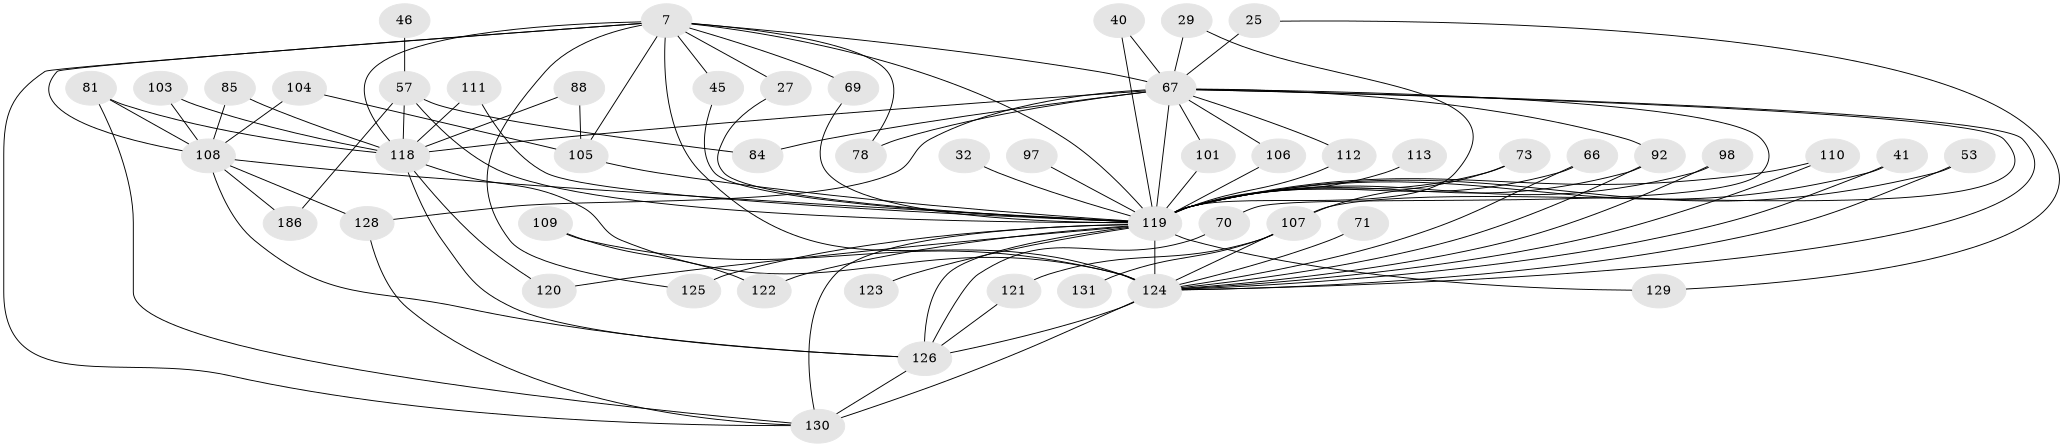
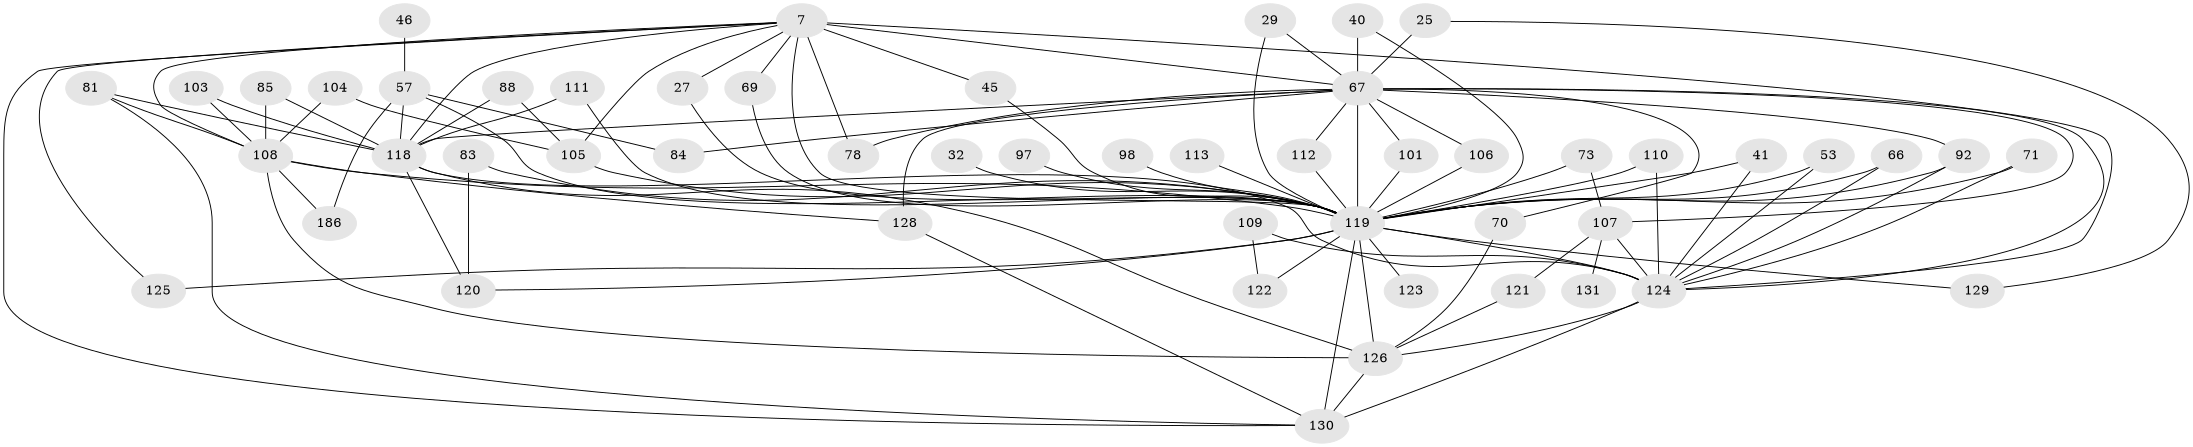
  graph {
    node [color=gray90 style=filled]
    7 [super="+1"]
    27
    45
    67 [super="+19+38+59+10"]
    69
    78
    105 [super="+76"]
    108 [super="+102+11"]
    118 [super="+89+117+100+64"]
    119 [super="+115+8+4"]
    124 [super="+114+86"]
    125 [super="+99"]
    130 [super="+127+55+82"]
    84
    70
    92 [super="+22+62+50+47"]
    101 [super="+33"]
    106 [super="+20"]
    107 [super="+56"]
    112
    128 [super="+36"]
    n22 [label=186]
    126 [super="+77"]
    120 [super="+87"]
    129
    122
    123
    n28 [label=29]
    25
    32
    40
    41
    57 [super="+24"]
    46
    53
    66
    121
    131
    73
    n40 [label=71]
    81 [super="+48"]
+   83 [super="+15+72"]
    85
    88
    97
    98
    103
    104
    109
    110 [super="+34"]
    111
    113
    7 -- 27
    7 -- 45
    7 -- 67 [weight=4]
    7 -- 69
    7 -- 78
    7 -- 105 [weight=2]
    7 -- 108 [weight=3]
    7 -- 118 [weight=8]
    7 -- 119 [weight=8]
    7 -- 124 [weight=6]
    7 -- 125
    7 -- 130
    27 -- 119
    45 -- 119
    67 -- 78
    67 -- 118 [weight=8]
    67 -- 119 [weight=12]
    67 -- 124 [weight=7]
    67 -- 84
    67 -- 70
    67 -- 92 [weight=2]
    67 -- 101
    67 -- 106 [weight=2]
    67 -- 107 [weight=2]
    67 -- 112
    67 -- 128
    69 -- 119
    105 -- 119 [weight=5]
    108 -- 119
    108 -- 128
    108 -- n22
    108 -- 126
    118 -- 124
    118 -- 126 [weight=3]
    118 -- 120
    119 -- 124 [weight=14]
    119 -- 125 [weight=2]
    119 -- 130 [weight=5]
    119 -- 126 [weight=3]
    119 -- 120
    119 -- 129
    119 -- 122
    119 -- 123
    124 -- 130
    124 -- 126 [weight=3]
    70 -- 126
    92 -- 119 [weight=4]
    92 -- 124
    101 -- 119 [weight=3]
    106 -- 119
    107 -- 124 [weight=2]
    107 -- 121
    107 -- 131
    112 -- 119
    128 -- 130
    126 -- 130
    n28 -- 67
    n28 -- 119
    25 -- 67 [weight=2]
    25 -- 129
    32 -- 119
    40 -- 67
    40 -- 119
    41 -- 119
    41 -- 124
    57 -- 118
    57 -- 119 [weight=4]
    57 -- 84
    57 -- n22
    46 -- 57 [weight=2]
    53 -- 119
    53 -- 124
    66 -- 119
    66 -- 124
    121 -- 126
    73 -- 119
    73 -- 107
+   n40 -- 119
    n40 -- 124
    81 -- 108 [weight=2]
    81 -- 118
    81 -- 130
+   83 -- 119 [weight=4]
+   83 -- 120
    85 -- 108
    85 -- 118
    88 -- 105
    88 -- 118
    97 -- 119 [weight=2]
    98 -- 119
-   98 -- 124
    103 -- 108
    103 -- 118
    104 -- 105
    104 -- 108
    109 -- 124 [weight=2]
    109 -- 122
    110 -- 119 [weight=2]
    110 -- 124
    111 -- 118
    111 -- 119
    113 -- 119 [weight=2]
  }
